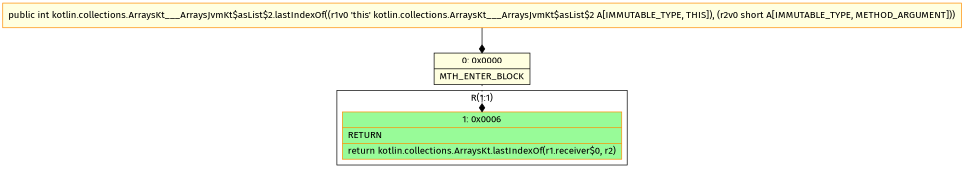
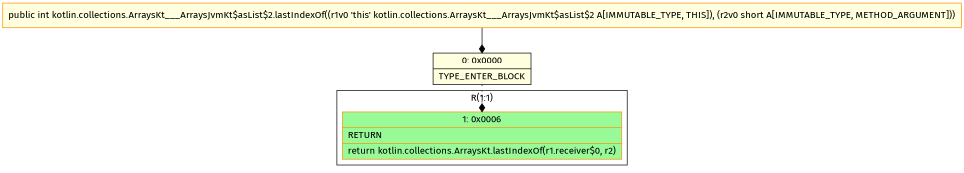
  digraph {
    fontname="Fira Sans"
    node [color=darkorange shape=record style=filled fillcolor=lightyellow fontname="Fira Sans"]
    edge [arrowhead=diamond fontname="Fira Sans"]
    n1 [label="{1\:\ 0x0006|RETURN\l|return kotlin.collections.ArraysKt.lastIndexOf(r1.receiver$0, r2)\l}" fillcolor=palegreen]
-   n2 [color=black label="{0\:\ 0x0000|MTH_ENTER_BLOCK\l}"]
+   n2 [color=black label="{0\:\ 0x0000|TYPE_ENTER_BLOCK\l}"]
    n3 [label="{public int kotlin.collections.ArraysKt___ArraysJvmKt$asList$2.lastIndexOf((r1v0 'this' kotlin.collections.ArraysKt___ArraysJvmKt$asList$2 A[IMMUTABLE_TYPE, THIS]), (r2v0 short A[IMMUTABLE_TYPE, METHOD_ARGUMENT])) }"]
    subgraph cluster_1 {
      label="R(1:1)"
      n1
    }
    n2 -> n1 [style=dotted]
    n3 -> n2 [style=solid]
  }
